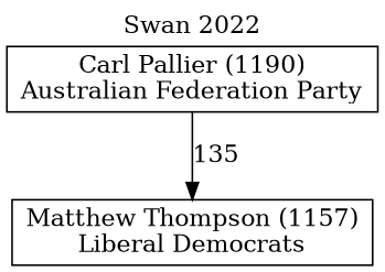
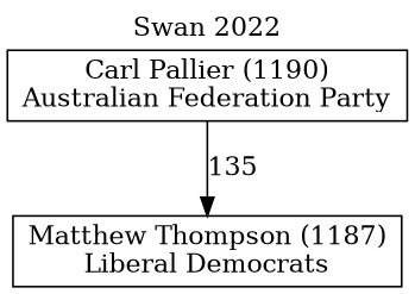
  digraph {
    label="Swan 2022"
    labelloc=t
    mclimit=10
    node [shape=box]
-   n1 [label="Matthew Thompson (1157)\nLiberal Democrats"]
+   n1 [label="Matthew Thompson (1187)\nLiberal Democrats"]
    n2 [label="Carl Pallier (1190)\nAustralian Federation Party"]
    n2 -> n1 [label=135]
  }
